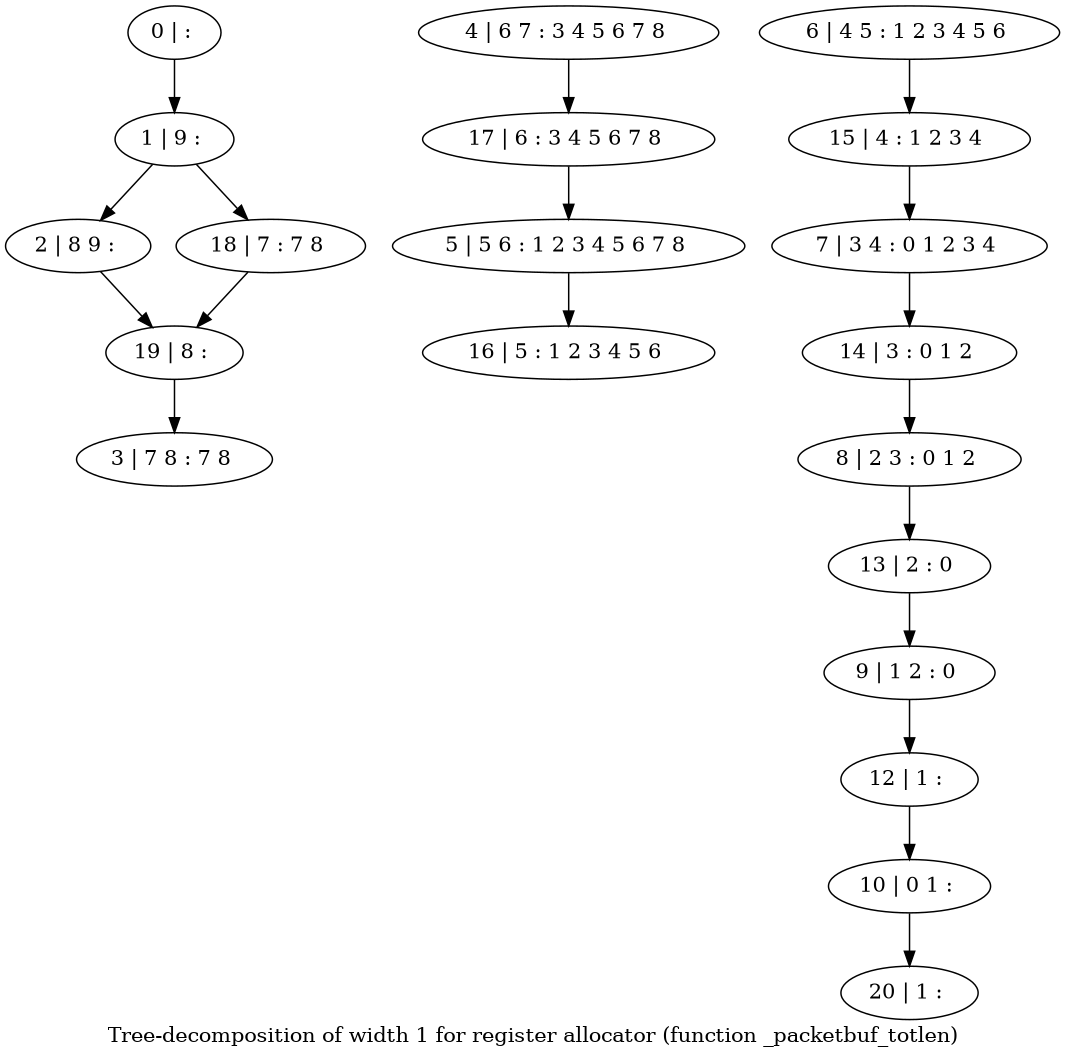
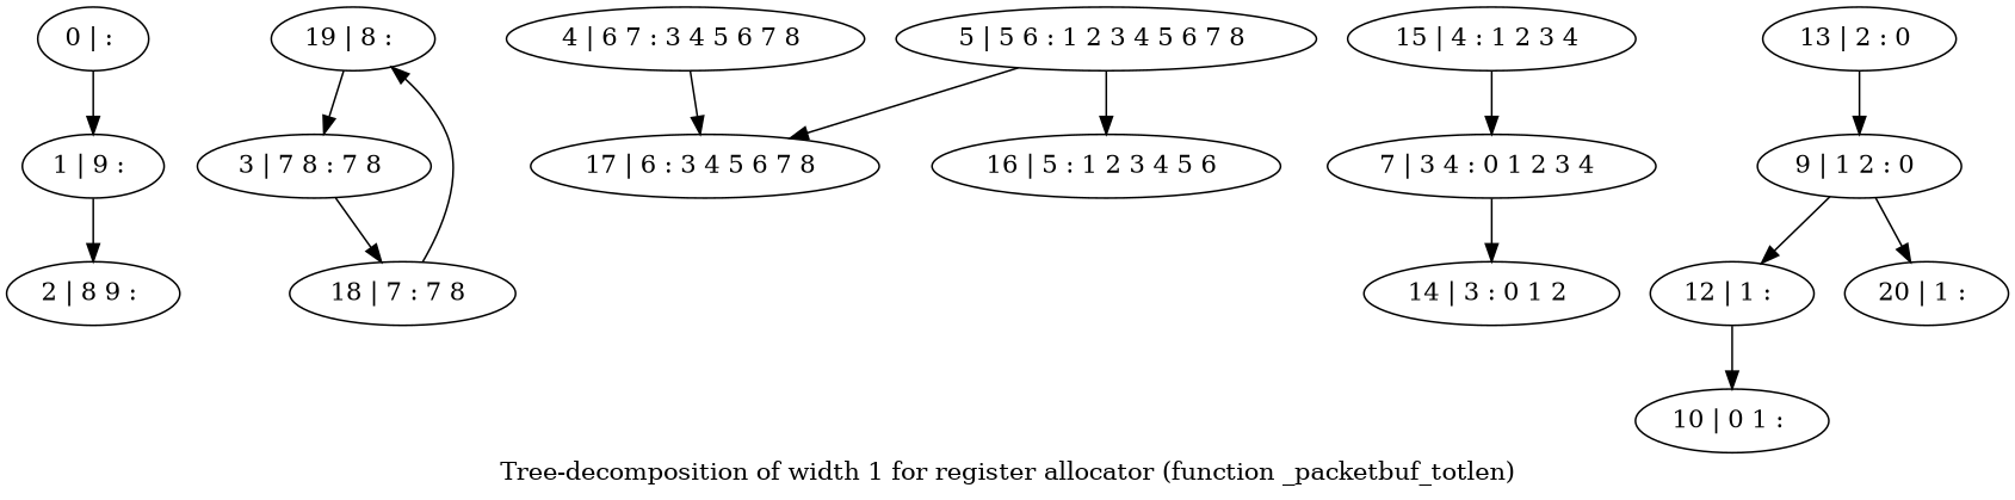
  digraph {
    label="Tree-decomposition of width 1 for register allocator (function _packetbuf_totlen)"
    n1 [label="0 | : "]
    n2 [label="1 | 9 : "]
    n3 [label="2 | 8 9 : "]
    n4 [label="19 | 8 : "]
    n5 [label="3 | 7 8 : 7 8 "]
    n6 [label="18 | 7 : 7 8 "]
    n7 [label="4 | 6 7 : 3 4 5 6 7 8 "]
    n8 [label="17 | 6 : 3 4 5 6 7 8 "]
    n9 [label="5 | 5 6 : 1 2 3 4 5 6 7 8 "]
    n10 [label="16 | 5 : 1 2 3 4 5 6 "]
-   n11 [label="6 | 4 5 : 1 2 3 4 5 6 "]
    n12 [label="15 | 4 : 1 2 3 4 "]
    n13 [label="7 | 3 4 : 0 1 2 3 4 "]
    n14 [label="14 | 3 : 0 1 2 "]
-   n15 [label="8 | 2 3 : 0 1 2 "]
    n16 [label="13 | 2 : 0 "]
    n17 [label="9 | 1 2 : 0 "]
    n18 [label="12 | 1 : "]
    n19 [label="10 | 0 1 : "]
    n20 [label="20 | 1 : "]
    n1 -> n2
    n2 -> n3
-   n3 -> n4
    n4 -> n5
-   n2 -> n6
+   n5 -> n6
    n6 -> n4
    n7 -> n8
-   n8 -> n9
+   n9 -> n8
    n9 -> n10
-   n11 -> n12
    n12 -> n13
    n13 -> n14
-   n14 -> n15
-   n15 -> n16
    n16 -> n17
    n17 -> n18
    n18 -> n19
-   n19 -> n20
+   n17 -> n20
  }
